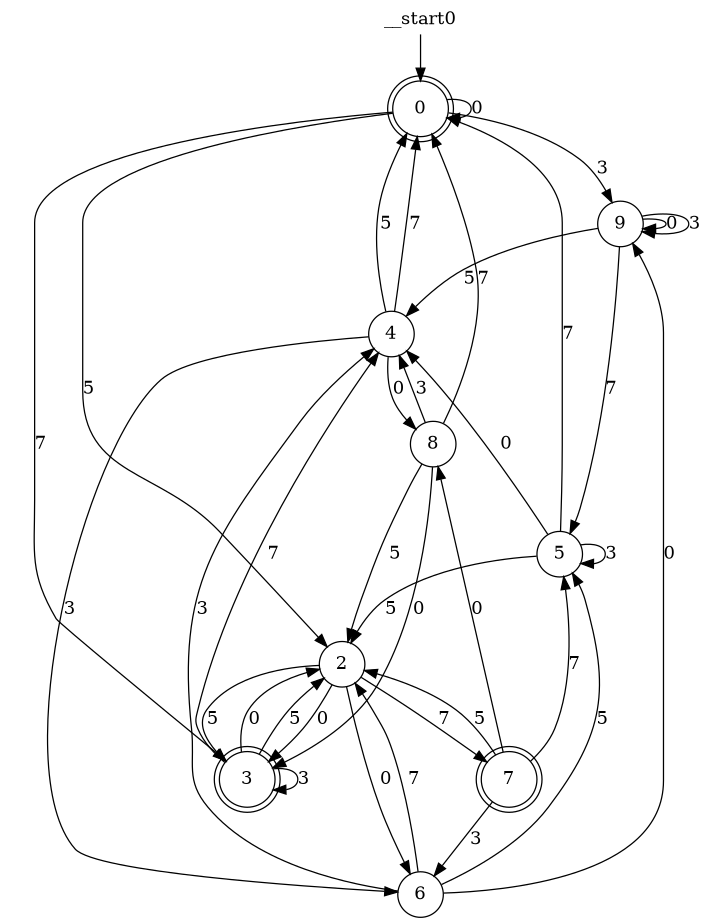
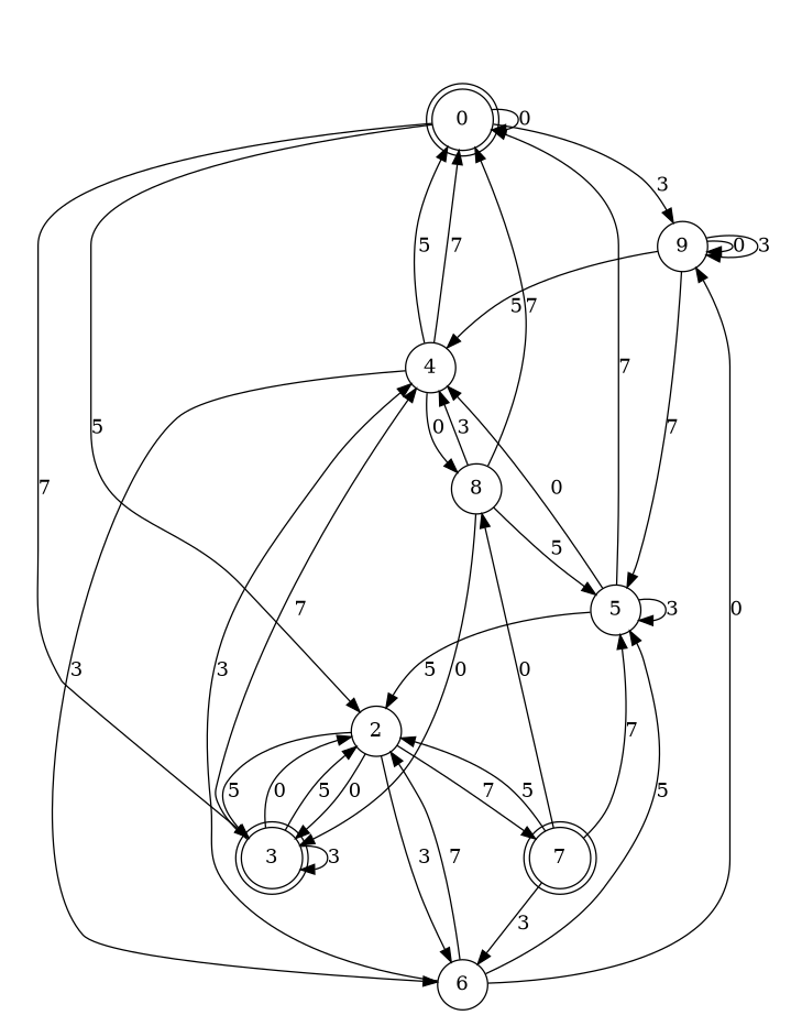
  digraph {
    node [shape=circle]
    n1 [label=0 shape=doublecircle]
    n2 [label=9]
    n3 [label=2]
    n4 [label=3 shape=doublecircle]
    n5 [label=4]
    n6 [label=5]
    n7 [label=6]
    n8 [label=7 shape=doublecircle]
    n9 [label=8]
-   __start0 [height=0 shape=none width=0]
    n1 -> n1 [label=0]
    n1 -> n2 [label=3]
    n1 -> n3 [label=5]
    n1 -> n4 [label=7]
    n2 -> n2 [label=0]
    n2 -> n2 [label=3]
    n2 -> n5 [label=5]
    n2 -> n6 [label=7]
    n3 -> n4 [label=0]
    n3 -> n4 [label=5]
-   n3 -> n7 [label=0]
+   n3 -> n7 [label=3]
    n3 -> n8 [label=7]
    n4 -> n3 [label=0]
    n4 -> n3 [label=5]
    n4 -> n4 [label=3]
    n4 -> n5 [label=7]
    n5 -> n1 [label=5]
    n5 -> n1 [label=7]
    n5 -> n7 [label=3]
    n5 -> n9 [label=0]
    n6 -> n1 [label=7]
    n6 -> n3 [label=5]
    n6 -> n5 [label=0]
    n6 -> n6 [label=3]
    n7 -> n2 [label=0]
    n7 -> n3 [label=7]
    n7 -> n5 [label=3]
    n7 -> n6 [label=5]
    n8 -> n3 [label=5]
    n8 -> n6 [label=7]
    n8 -> n7 [label=3]
    n8 -> n9 [label=0]
    n9 -> n1 [label=7]
    n9 -> n4 [label=0]
    n9 -> n5 [label=3]
-   n9 -> n3 [label=5]
-   __start0 -> n1
+   n9 -> n6 [label=5]
  }
